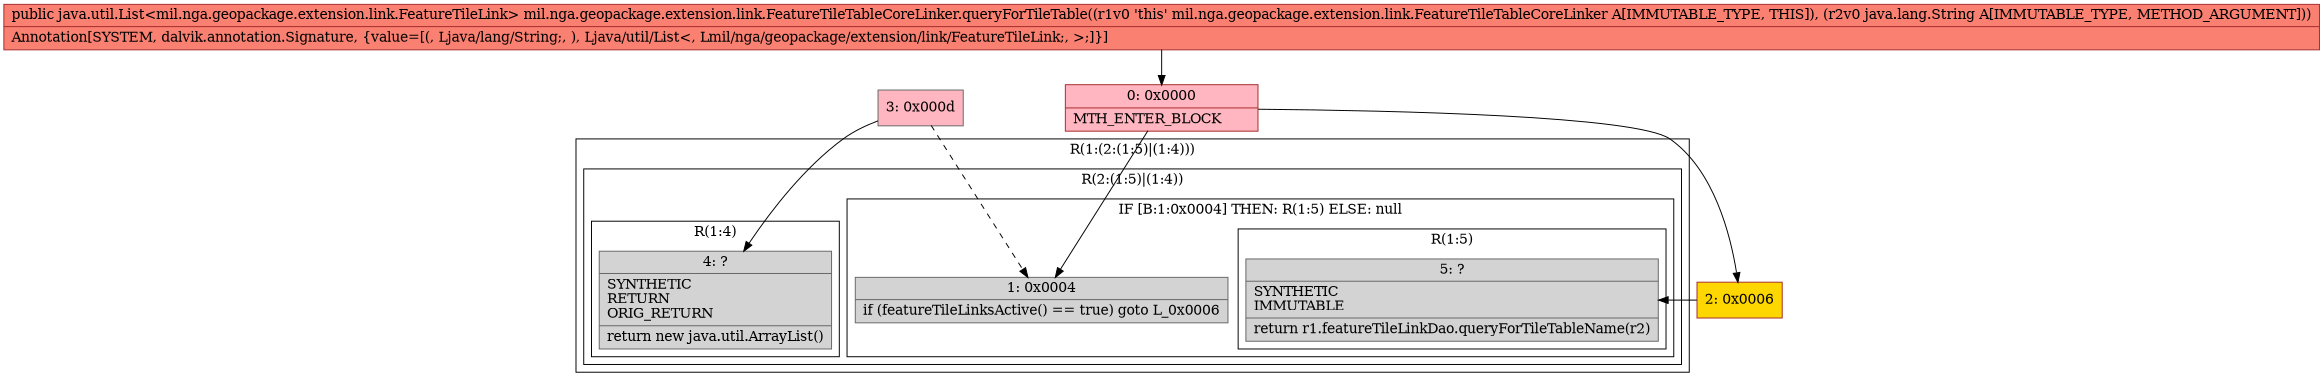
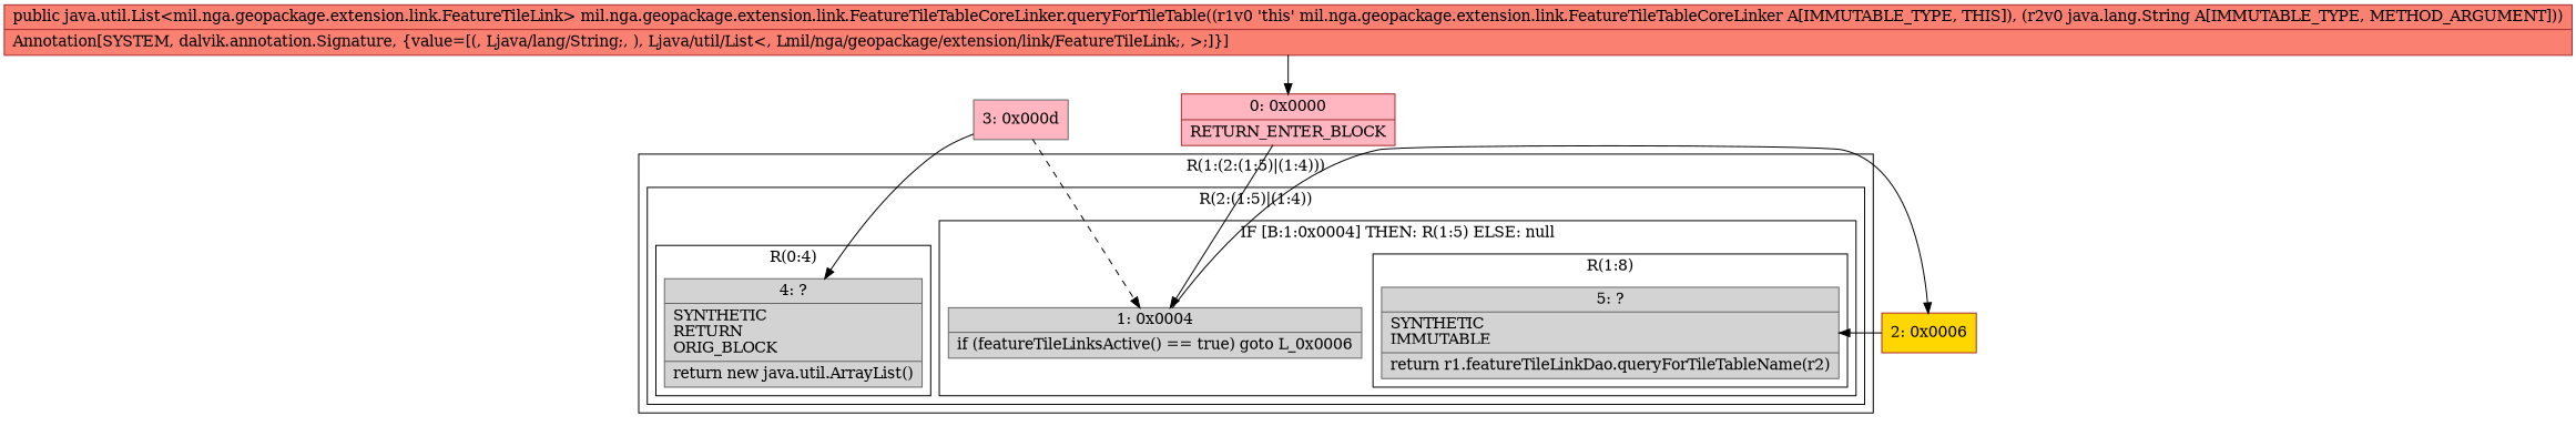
  digraph {
    node [color=gray40 fillcolor=lightgrey shape=record style=filled]
    n1 [label="{5\:\ ?|SYNTHETIC\lIMMUTABLE\l|return r1.featureTileLinkDao.queryForTileTableName(r2)\l}"]
    n2 [label="{1\:\ 0x0004|if (featureTileLinksActive() == true) goto L_0x0006\l}"]
-   n3 [label="{4\:\ ?|SYNTHETIC\lRETURN\lORIG_RETURN\l|return new java.util.ArrayList()\l}"]
+   n3 [label="{4\:\ ?|SYNTHETIC\lRETURN\lORIG_BLOCK\l|return new java.util.ArrayList()\l}"]
    n4 [color=brown fillcolor=gold label="{2\:\ 0x0006}"]
    n5 [fillcolor=lightpink label="{3\:\ 0x000d}"]
-   n6 [color=brown fillcolor=lightpink label="{0\:\ 0x0000|MTH_ENTER_BLOCK\l}"]
+   n6 [color=brown fillcolor=lightpink label="{0\:\ 0x0000|RETURN_ENTER_BLOCK\l}"]
    n7 [color=brown fillcolor=salmon label="{public java.util.List\<mil.nga.geopackage.extension.link.FeatureTileLink\> mil.nga.geopackage.extension.link.FeatureTileTableCoreLinker.queryForTileTable((r1v0 'this' mil.nga.geopackage.extension.link.FeatureTileTableCoreLinker A[IMMUTABLE_TYPE, THIS]), (r2v0 java.lang.String A[IMMUTABLE_TYPE, METHOD_ARGUMENT]))  | Annotation[SYSTEM, dalvik.annotation.Signature, \{value=[(, Ljava\/lang\/String;, ), Ljava\/util\/List\<, Lmil\/nga\/geopackage\/extension\/link\/FeatureTileLink;, \>;]\}]\l}"]
    subgraph cluster_1 {
      label="R(1:(2:(1:5)|(1:4)))"
      subgraph cluster_2 {
        label="R(2:(1:5)|(1:4))"
        subgraph cluster_3 {
          label="IF [B:1:0x0004] THEN: R(1:5) ELSE: null"
          n2
          subgraph cluster_4 {
-           label="R(1:5)"
+           label="R(1:8)"
            n1
          }
        }
        subgraph cluster_5 {
-         label="R(1:4)"
+         label="R(0:4)"
          n3
        }
      }
    }
-   n6 -> n4
+   n2 -> n4
    n4 -> n1
    n5 -> n2 [style=dashed]
    n5 -> n3
    n6 -> n2
    n7 -> n6
  }
